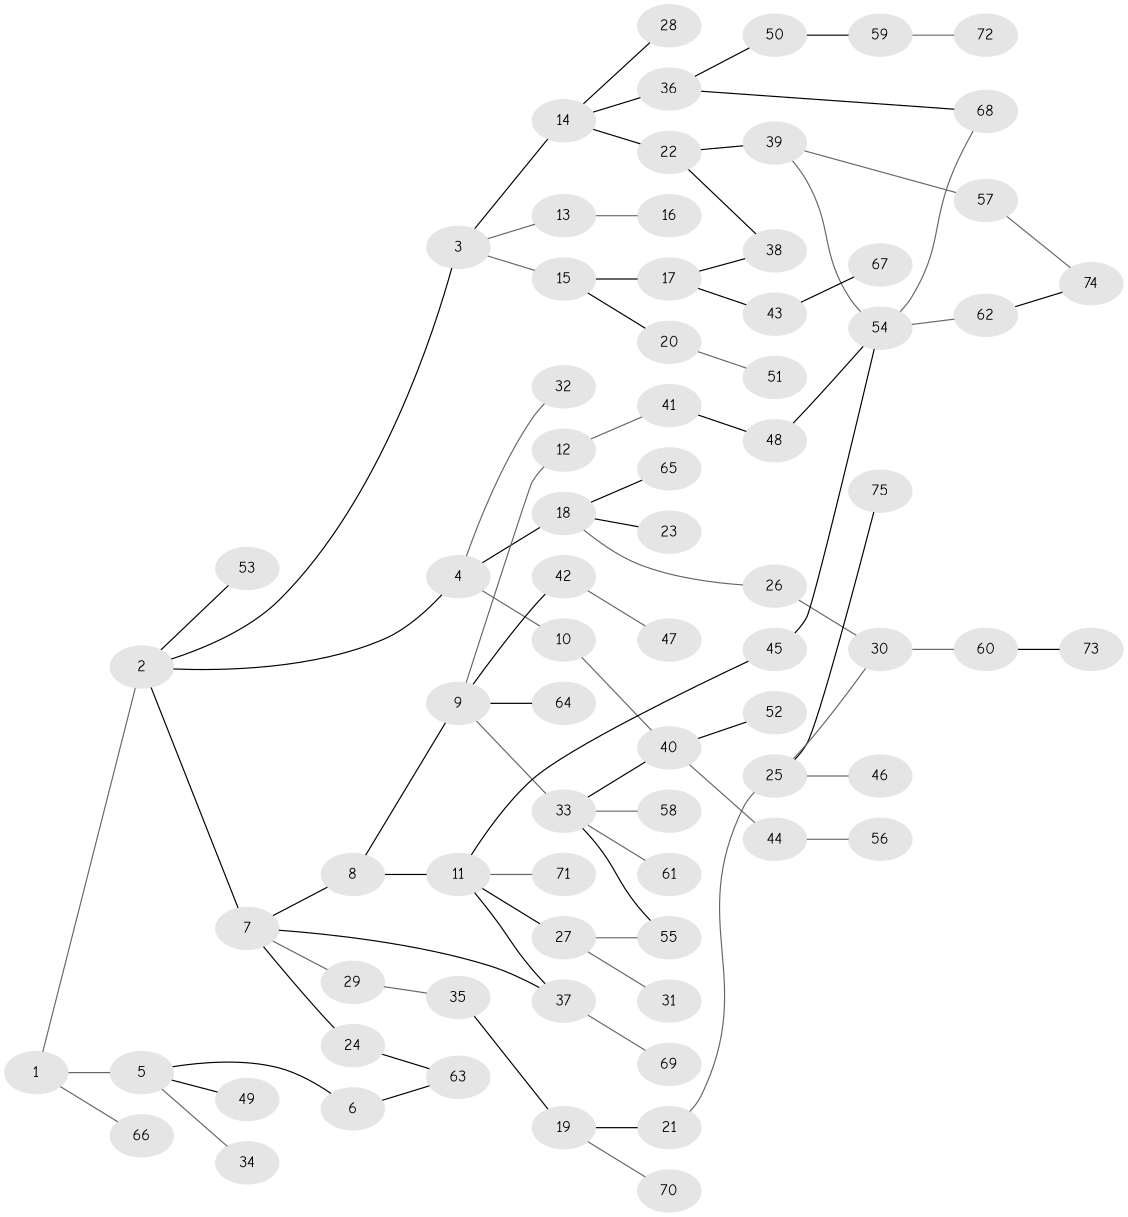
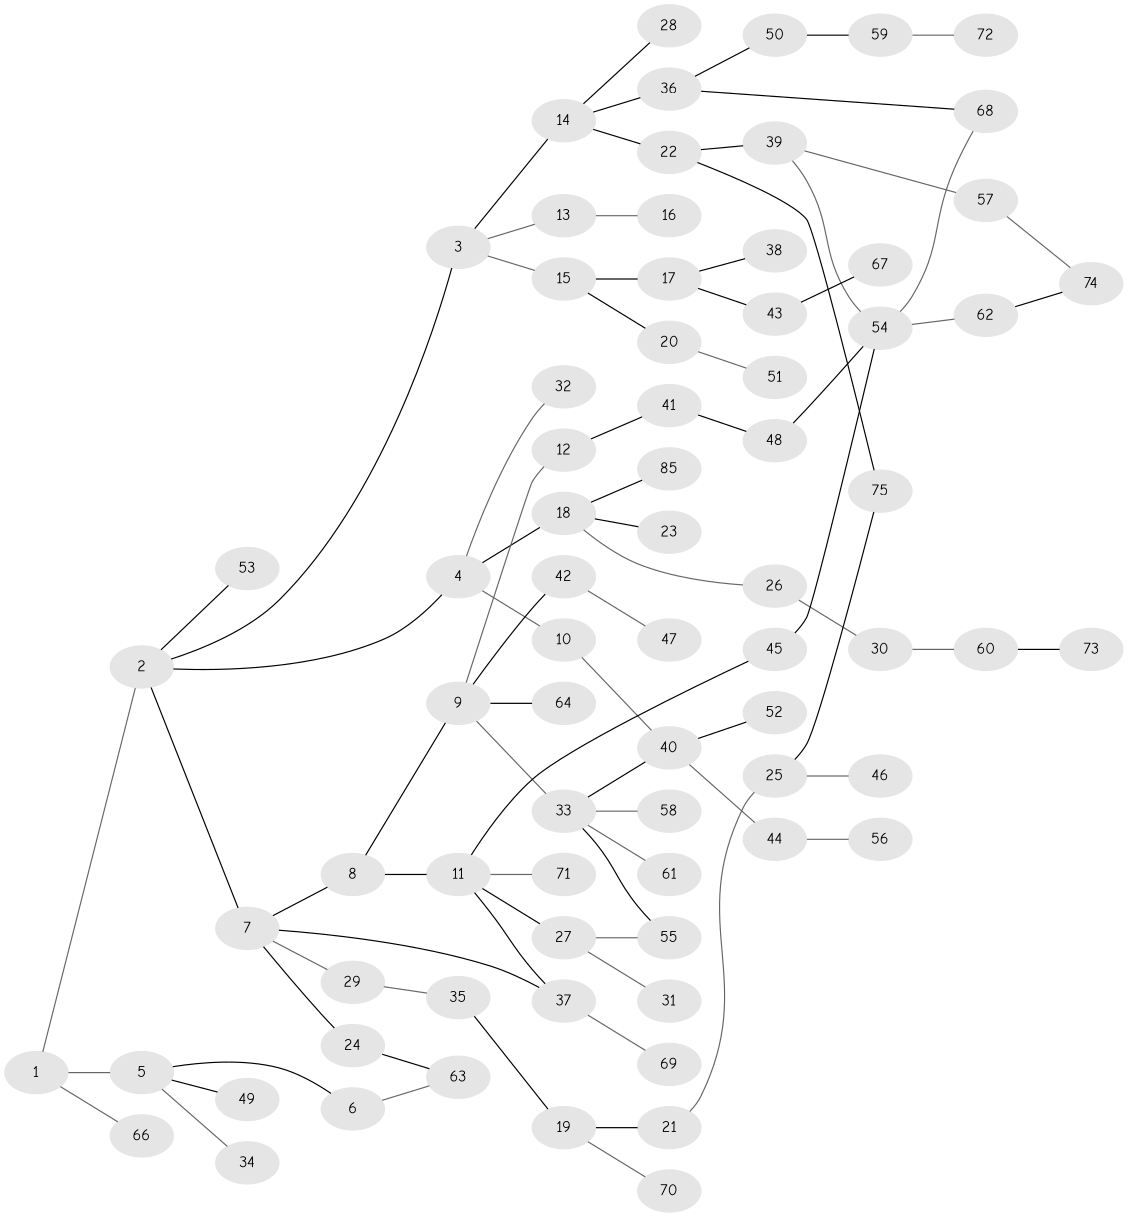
  graph {
    fontname="Comic Neue"
    rankdir=LR
    node [color=gray90 fontname="Comic Neue" style=filled]
    edge [color=black fontname="Comic Neue"]
    1
    2
    5
    66
    3
    4
    7
    53
    6
    34
    49
    13
    14
    15
    10
    18
    32
    8
    24
    29
    37
    16
    22
    28
    36
    17
    20
    40
    23
    26
-   65
+   65 [label=85]
    63
    9
    11
    35
    69
    12
    33
    42
    64
    27
    45
    71
    41
    19
    21
    70
    55
    58
    61
    47
    44
    52
    31
    54
    48
    39
    75
    50
    68
    38
    43
    51
    67
    30
    25
    46
    57
    60
    73
    59
    62
    74
    56
    72
    1 -- 2 [color=gray40]
    1 -- 5 [color=gray40]
    1 -- 66 [color=gray40]
    2 -- 3
    2 -- 4
    2 -- 7
    2 -- 53
    5 -- 6
    5 -- 34 [color=gray40]
    5 -- 49
    3 -- 13 [color=gray40]
    3 -- 14
    3 -- 15 [color=gray40]
    4 -- 10 [color=gray40]
    4 -- 18
    4 -- 32 [color=gray40]
    7 -- 8
    7 -- 24
    7 -- 29 [color=gray40]
    7 -- 37
-   6 -- 63
+   6 -- 63 [color=gray40]
    13 -- 16 [color=gray40]
    14 -- 22
    14 -- 28
    14 -- 36
    15 -- 17
    15 -- 20
    10 -- 40 [color=gray40]
    18 -- 23
    18 -- 26 [color=gray40]
    18 -- 65
    8 -- 9
    8 -- 11
    24 -- 63
    29 -- 35 [color=gray40]
    37 -- 69 [color=gray40]
    22 -- 39
-   22 -- 38
+   22 -- 75
    36 -- 50
    36 -- 68
    17 -- 38
    17 -- 43
    20 -- 51 [color=gray40]
    40 -- 44 [color=gray40]
    40 -- 52
    26 -- 30 [color=gray40]
    9 -- 12 [color=gray40]
    9 -- 33 [color=gray40]
    9 -- 42
    9 -- 64
    11 -- 37
    11 -- 27
    11 -- 45
    11 -- 71 [color=gray40]
    35 -- 19
-   12 -- 41 [color=gray40]
+   12 -- 41
    33 -- 40
    33 -- 55
    33 -- 58 [color=gray40]
    33 -- 61 [color=gray40]
    42 -- 47 [color=gray40]
    27 -- 55 [color=gray40]
    27 -- 31 [color=gray40]
    45 -- 54
    41 -- 48
    19 -- 21
    19 -- 70 [color=gray40]
    21 -- 25 [color=gray40]
    44 -- 56 [color=gray40]
    54 -- 68 [color=gray40]
    54 -- 62 [color=gray40]
    48 -- 54
    39 -- 54 [color=gray40]
    39 -- 57 [color=gray40]
    50 -- 59
    43 -- 67
    30 -- 60 [color=gray40]
    25 -- 75
-   25 -- 30 [color=gray40]
    25 -- 46 [color=gray40]
    57 -- 74 [color=gray40]
    60 -- 73
    59 -- 72 [color=gray40]
    62 -- 74
  }
